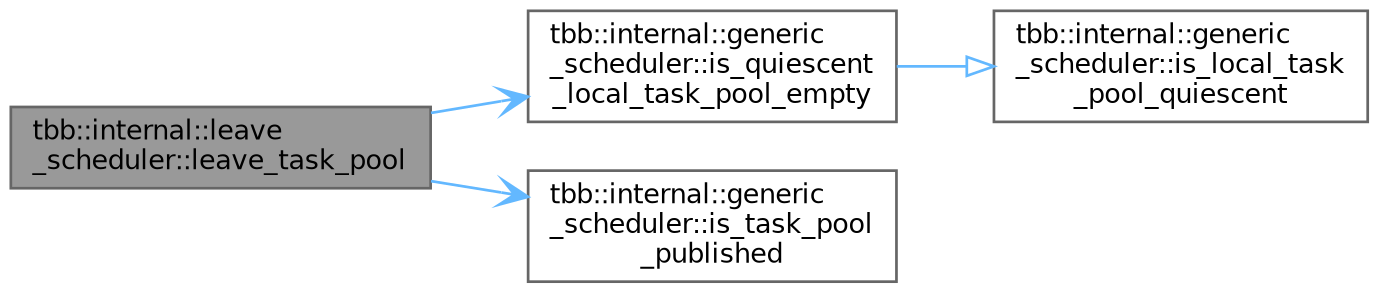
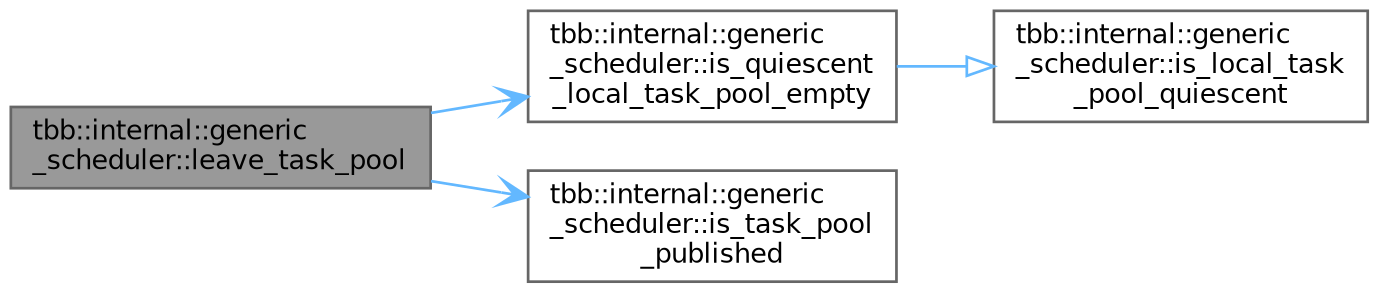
  digraph {
    rankdir=LR
    node [color=grey40 fillcolor=white fontname=Helvetica fontsize=10 shape=box style=filled]
    edge [color=steelblue1 fontname=Helvetica fontsize=10 labelfontname=Helvetica labelfontsize=10 style=solid arrowhead=vee]
-   n1 [color=gray40 fillcolor=grey60 fontcolor=black height=0.2 label="tbb::internal::leave\l_scheduler::leave_task_pool" width=0.4]
+   n1 [color=gray40 fillcolor=grey60 fontcolor=black height=0.2 label="tbb::internal::generic\l_scheduler::leave_task_pool" width=0.4]
    n2 [height=0.2 label="tbb::internal::generic\l_scheduler::is_quiescent\l_local_task_pool_empty" width=0.4]
    n3 [height=0.2 label="tbb::internal::generic\l_scheduler::is_task_pool\l_published" width=0.4]
    n4 [height=0.2 label="tbb::internal::generic\l_scheduler::is_local_task\l_pool_quiescent" width=0.4]
    n1 -> n2
    n1 -> n3
    n2 -> n4 [arrowhead=onormal]
  }
